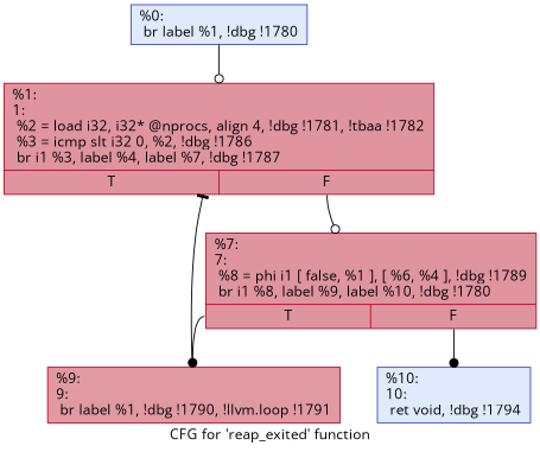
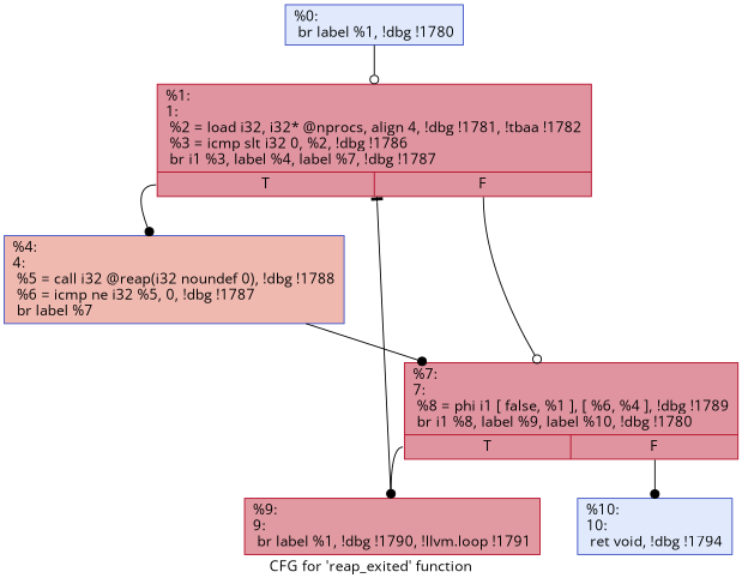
  digraph {
    label="CFG for 'reap_exited' function"
    fontname="Open Sans"
    node [color="#3d50c3ff" fillcolor="#b9d0f970" shape=record style=filled fontname="Open Sans"]
    edge [arrowhead=dot fontname="Open Sans"]
    n1 [label="{%0:\l  br label %1, !dbg !1780\l}"]
    n2 [color="#b70d28ff" fillcolor="#b70d2870" label="{%1:\l1:                                                \l  %2 = load i32, i32* @nprocs, align 4, !dbg !1781, !tbaa !1782\l  %3 = icmp slt i32 0, %2, !dbg !1786\l  br i1 %3, label %4, label %7, !dbg !1787\l|{<s0>T|<s1>F}}"]
+   n3 [fillcolor="#de614d70" label="{%4:\l4:                                                \l  %5 = call i32 @reap(i32 noundef 0), !dbg !1788\l  %6 = icmp ne i32 %5, 0, !dbg !1787\l  br label %7\l}"]
    n4 [color="#b70d28ff" fillcolor="#b70d2870" label="{%7:\l7:                                                \l  %8 = phi i1 [ false, %1 ], [ %6, %4 ], !dbg !1789\l  br i1 %8, label %9, label %10, !dbg !1780\l|{<s0>T|<s1>F}}"]
    n5 [color="#b70d28ff" fillcolor="#bb1b2c70" label="{%9:\l9:                                                \l  br label %1, !dbg !1790, !llvm.loop !1791\l}"]
    n6 [label="{%10:\l10:                                               \l  ret void, !dbg !1794\l}"]
    n1 -> n2 [arrowhead=odot]
+   n2 -> n3 [tailport=s0]
    n2 -> n4 [tailport=s1 arrowhead=odot]
+   n3 -> n4
    n4 -> n5 [tailport=s0]
    n4 -> n6 [tailport=s1]
    n5 -> n2 [arrowhead=tee]
  }
